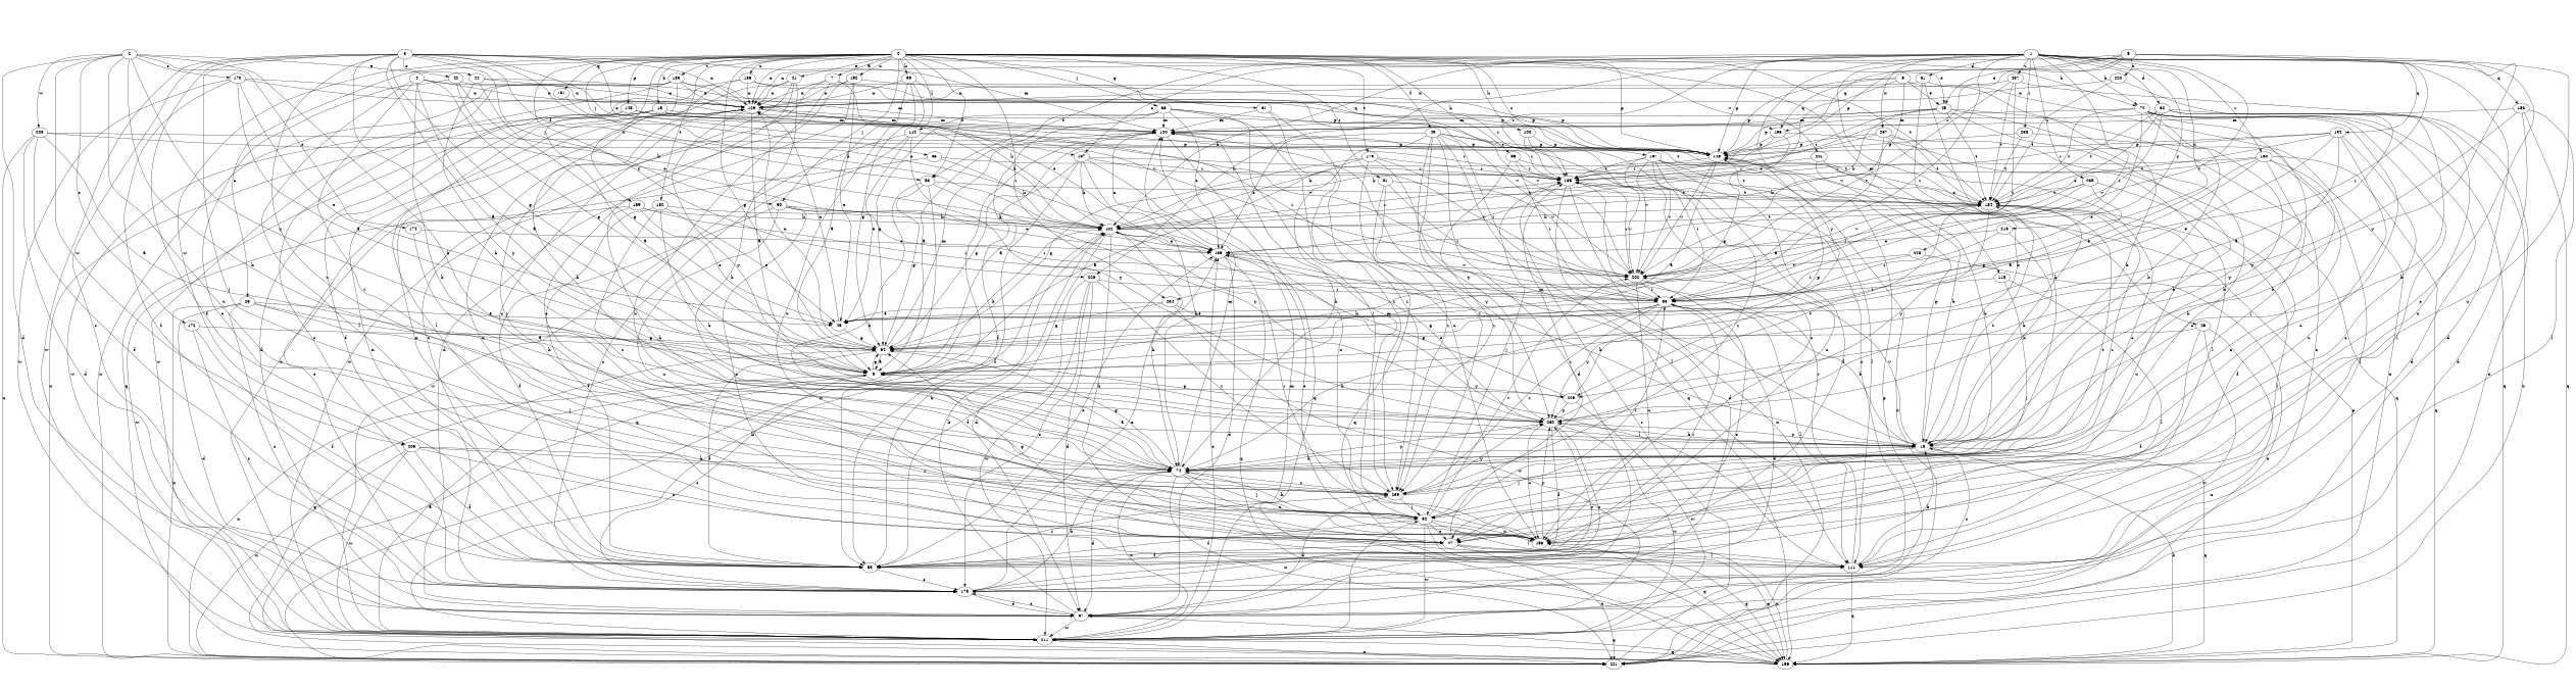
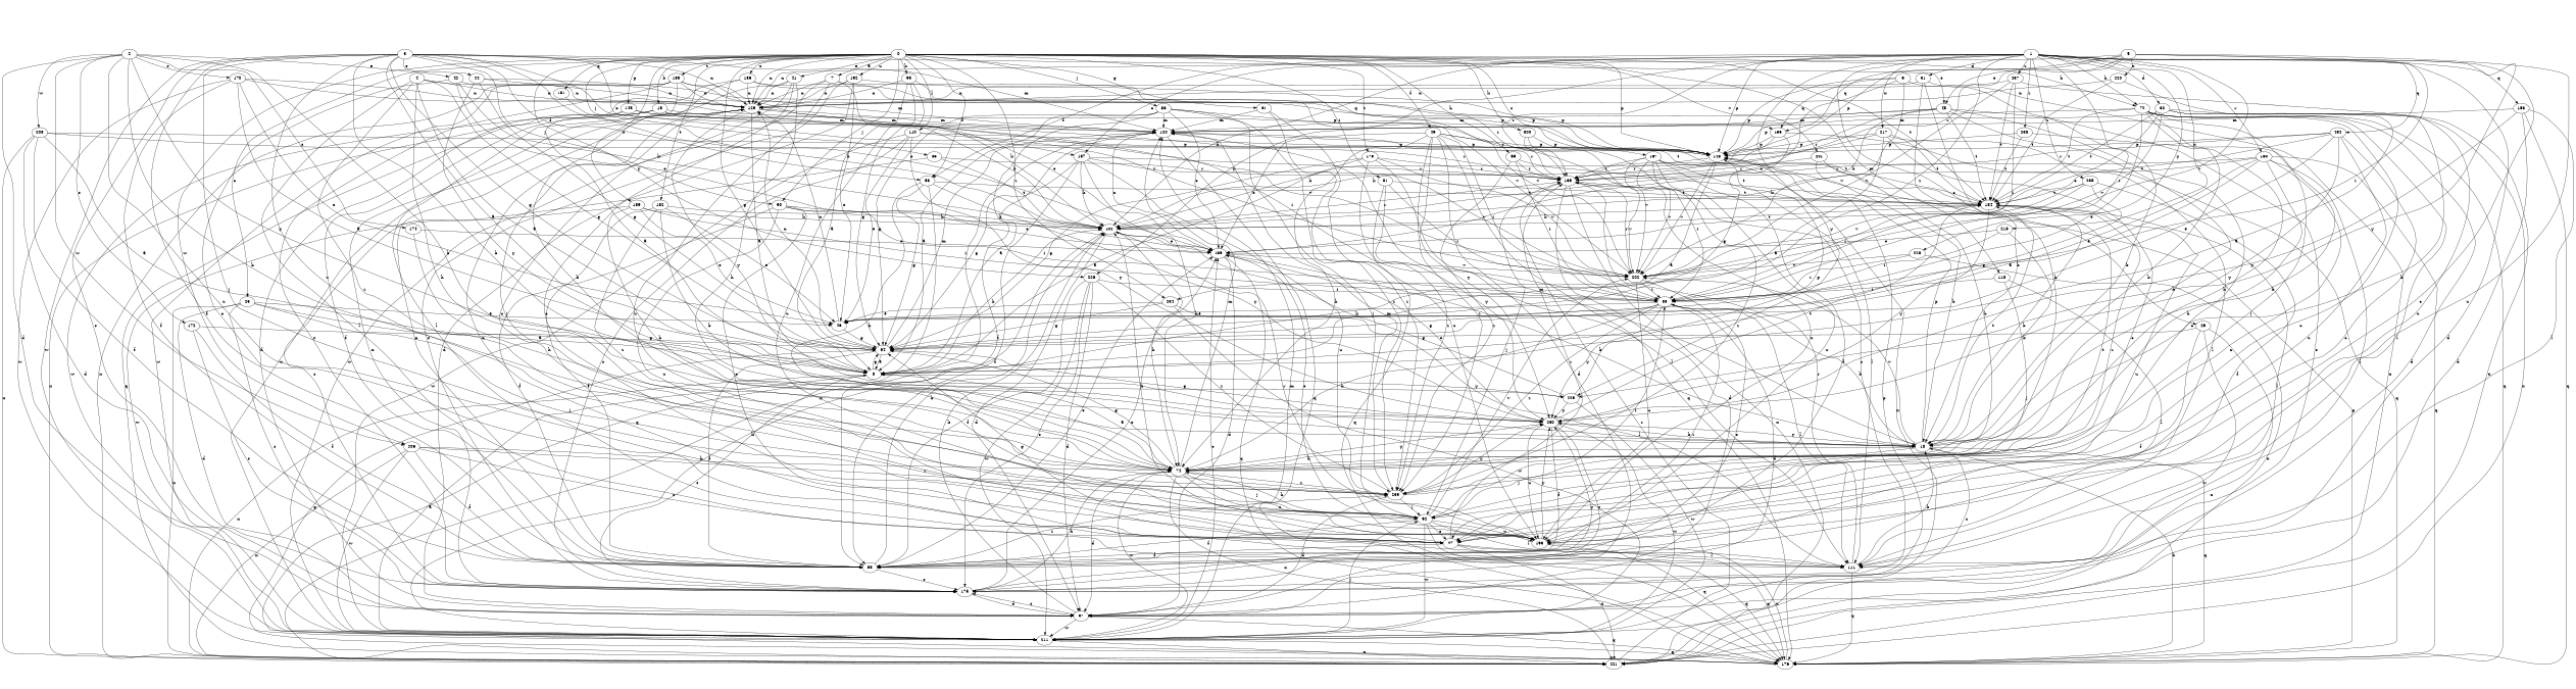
  strict digraph {
    0
    7
    15
    25
    41
    49
    53
    61
    64
    66
    72
    81
    85
    86
    90
    95
-   100
+   100 [label=800]
    110
    118
    129
    145
    148
    151
    167
    179
    182
    183
    184
    186
    189
    192
    201
    206
    226
    234
    102
    165
    193
    211
    202
    55
    120
    221
-   156
+   156 [label=176]
    37
    8
    92
    175
    46
    27
    74
    83
    139
    239
    230
    18
    111
    1
    26
    30
    31
    137
    153
-   154
+   154 [label=454]
    160
-   217 [label=267]
+   217
    218
    228
    229
    235
    237
    238
    2
    42
    170
    172
    174
    208
    3
    44
    45
    4
    155
    5
    220
    6
    0 -> 7 [label=a]
    0 -> 15 [label=b]
    0 -> 25 [label=c]
    0 -> 41 [label=e]
    0 -> 49 [label=f]
    0 -> 53 [label=f]
    0 -> 61 [label=g]
    0 -> 64 [label=g]
    0 -> 66 [label=h]
    0 -> 72 [label=h]
    0 -> 81 [label=i]
    0 -> 85 [label=j]
    0 -> 86 [label=j]
    0 -> 90 [label=j]
    0 -> 95 [label=k]
    0 -> 100 [label=k]
    0 -> 110 [label=l]
    0 -> 118 [label=m]
    0 -> 129 [label=n]
    0 -> 145 [label=p]
    0 -> 148 [label=p]
    0 -> 151 [label=q]
    0 -> 167 [label=s]
    0 -> 179 [label=t]
    0 -> 182 [label=t]
    0 -> 183 [label=t]
    0 -> 184 [label=t]
    0 -> 186 [label=u]
    0 -> 189 [label=u]
    0 -> 192 [label=u]
    0 -> 201 [label=v]
    0 -> 206 [label=w]
    0 -> 226 [label=y]
    0 -> 234 [label=z]
    7 -> 129 [label=n]
    7 -> 102 [label=k]
    7 -> 165 [label=r]
    7 -> 193 [label=u]
    7 -> 211 [label=w]
    15 -> 102 [label=k]
    15 -> 202 [label=v]
    15 -> 55 [label=f]
    15 -> 120 [label=m]
    15 -> 221 [label=x]
    15 -> 156 [label=q]
    25 -> 221 [label=x]
    25 -> 37 [label=d]
    25 -> 8 [label=a]
    25 -> 92 [label=j]
    25 -> 175 [label=s]
    25 -> 46 [label=e]
    41 -> 129 [label=n]
    41 -> 193 [label=u]
    41 -> 211 [label=w]
    41 -> 27 [label=c]
    41 -> 74 [label=h]
    49 -> 148 [label=p]
    49 -> 193 [label=u]
    49 -> 156 [label=q]
    49 -> 37 [label=d]
    49 -> 74 [label=h]
    49 -> 83 [label=i]
    49 -> 139 [label=o]
    49 -> 239 [label=z]
    49 -> 230 [label=y]
    53 -> 64 [label=g]
    53 -> 184 [label=t]
    53 -> 156 [label=q]
    53 -> 74 [label=h]
    53 -> 230 [label=y]
    61 -> 193 [label=u]
    61 -> 120 [label=m]
    61 -> 239 [label=z]
    64 -> 129 [label=n]
    64 -> 55 [label=f]
    64 -> 120 [label=m]
    64 -> 8 [label=a]
    66 -> 184 [label=t]
    66 -> 165 [label=r]
    66 -> 83 [label=i]
    66 -> 239 [label=z]
    72 -> 184 [label=t]
    72 -> 120 [label=m]
    72 -> 156 [label=q]
    72 -> 37 [label=d]
    72 -> 92 [label=j]
    72 -> 46 [label=e]
    72 -> 27 [label=c]
    72 -> 74 [label=h]
    72 -> 18 [label=b]
    72 -> 111 [label=l]
    81 -> 184 [label=t]
    81 -> 156 [label=q]
    81 -> 83 [label=i]
    81 -> 230 [label=y]
-   85 -> 102 [label=k]
+   85 -> 102 [label=t]
    85 -> 165 [label=r]
    85 -> 175 [label=s]
    86 -> 64 [label=g]
    86 -> 165 [label=r]
    86 -> 55 [label=f]
    86 -> 120 [label=m]
    86 -> 8 [label=a]
    86 -> 92 [label=j]
    86 -> 139 [label=o]
    86 -> 239 [label=z]
    90 -> 102 [label=k]
    90 -> 193 [label=u]
    90 -> 55 [label=f]
    90 -> 27 [label=c]
    90 -> 83 [label=i]
    90 -> 139 [label=o]
    95 -> 64 [label=g]
    95 -> 129 [label=n]
    95 -> 193 [label=u]
    95 -> 202 [label=v]
    95 -> 8 [label=a]
    100 -> 148 [label=p]
    100 -> 202 [label=v]
    100 -> 175 [label=s]
    110 -> 148 [label=p]
    110 -> 165 [label=r]
    110 -> 211 [label=w]
    110 -> 175 [label=s]
    110 -> 46 [label=e]
    110 -> 230 [label=y]
    118 -> 92 [label=j]
    118 -> 83 [label=i]
    118 -> 111 [label=l]
    129 -> 120 [label=m]
    129 -> 8 [label=a]
    129 -> 92 [label=j]
    129 -> 83 [label=i]
    129 -> 230 [label=y]
    145 -> 184 [label=t]
    145 -> 211 [label=w]
    145 -> 120 [label=m]
    145 -> 8 [label=a]
    148 -> 165 [label=r]
    148 -> 202 [label=v]
    148 -> 8 [label=a]
    151 -> 102 [label=k]
    167 -> 165 [label=r]
    167 -> 193 [label=u]
    167 -> 202 [label=v]
    167 -> 55 [label=f]
    167 -> 221 [label=x]
    167 -> 83 [label=i]
    167 -> 239 [label=z]
    167 -> 111 [label=l]
    179 -> 64 [label=g]
    179 -> 165 [label=r]
    179 -> 202 [label=v]
    179 -> 8 [label=a]
    179 -> 239 [label=z]
    179 -> 111 [label=l]
    182 -> 102 [label=k]
    182 -> 55 [label=f]
    182 -> 46 [label=e]
    182 -> 239 [label=z]
    182 -> 18 [label=b]
    183 -> 129 [label=n]
    183 -> 211 [label=w]
    183 -> 120 [label=m]
    183 -> 221 [label=x]
    183 -> 175 [label=s]
    183 -> 139 [label=o]
    183 -> 111 [label=l]
    184 -> 102 [label=k]
    184 -> 193 [label=u]
    184 -> 239 [label=z]
    184 -> 230 [label=y]
    184 -> 18 [label=b]
    184 -> 111 [label=l]
    186 -> 129 [label=n]
    186 -> 148 [label=p]
    186 -> 202 [label=v]
    186 -> 37 [label=d]
    186 -> 74 [label=h]
    189 -> 102 [label=k]
    189 -> 211 [label=w]
    189 -> 46 [label=e]
    189 -> 74 [label=h]
    189 -> 83 [label=i]
    192 -> 129 [label=n]
    192 -> 148 [label=p]
    192 -> 37 [label=d]
    192 -> 175 [label=s]
    192 -> 46 [label=e]
    201 -> 165 [label=r]
    201 -> 74 [label=h]
    201 -> 18 [label=b]
    206 -> 211 [label=w]
    206 -> 55 [label=f]
    206 -> 221 [label=x]
    206 -> 27 [label=c]
    206 -> 74 [label=h]
    206 -> 239 [label=z]
    226 -> 211 [label=w]
    226 -> 55 [label=f]
    226 -> 37 [label=d]
    226 -> 175 [label=s]
    226 -> 83 [label=i]
    226 -> 239 [label=z]
    234 -> 64 [label=g]
    234 -> 211 [label=w]
    234 -> 46 [label=e]
    234 -> 111 [label=l]
    102 -> 184 [label=t]
    102 -> 165 [label=r]
    102 -> 193 [label=r]
    102 -> 37 [label=d]
    102 -> 74 [label=h]
    102 -> 139 [label=o]
    165 -> 184 [label=t]
    165 -> 202 [label=v]
    165 -> 221 [label=x]
    165 -> 37 [label=d]
    165 -> 92 [label=j]
    193 -> 156 [label=q]
    193 -> 230 [label=y]
    211 -> 148 [label=p]
    211 -> 102 [label=k]
    211 -> 120 [label=m]
    211 -> 221 [label=x]
    211 -> 156 [label=q]
    211 -> 8 [label=a]
    211 -> 92 [label=j]
    211 -> 139 [label=o]
    202 -> 165 [label=r]
    202 -> 193 [label=u]
    202 -> 175 [label=s]
    202 -> 83 [label=i]
    55 -> 129 [label=n]
    55 -> 102 [label=k]
    55 -> 175 [label=s]
    55 -> 83 [label=i]
    55 -> 139 [label=o]
    55 -> 239 [label=z]
    120 -> 148 [label=p]
    120 -> 184 [label=t]
    120 -> 221 [label=x]
    120 -> 156 [label=q]
    120 -> 8 [label=a]
    120 -> 139 [label=o]
    221 -> 165 [label=r]
    156 -> 64 [label=g]
    156 -> 148 [label=p]
    156 -> 193 [label=u]
    156 -> 18 [label=b]
    37 -> 102 [label=k]
    37 -> 211 [label=w]
    37 -> 156 [label=q]
    37 -> 175 [label=s]
    8 -> 64 [label=g]
    8 -> 102 [label=k]
    8 -> 221 [label=x]
    8 -> 175 [label=s]
    8 -> 229 [label=y]
    92 -> 193 [label=u]
    92 -> 211 [label=w]
    92 -> 202 [label=v]
    92 -> 55 [label=f]
    92 -> 156 [label=q]
    92 -> 27 [label=c]
    92 -> 74 [label=h]
    92 -> 83 [label=i]
    92 -> 139 [label=o]
    92 -> 111 [label=l]
    175 -> 129 [label=n]
    175 -> 37 [label=d]
    175 -> 74 [label=h]
    175 -> 139 [label=o]
    175 -> 230 [label=y]
    46 -> 64 [label=g]
    46 -> 129 [label=n]
    27 -> 64 [label=g]
-   102 -> 27 [label=k]
+   27 -> 102 [label=k]
    27 -> 165 [label=r]
    27 -> 55 [label=f]
    27 -> 221 [label=x]
    27 -> 156 [label=q]
    27 -> 111 [label=l]
    74 -> 64 [label=g]
    74 -> 193 [label=u]
    74 -> 211 [label=w]
    74 -> 120 [label=m]
    74 -> 221 [label=x]
    74 -> 37 [label=d]
    74 -> 8 [label=a]
    74 -> 92 [label=j]
    74 -> 239 [label=z]
    74 -> 230 [label=y]
    83 -> 64 [label=g]
    83 -> 37 [label=d]
    83 -> 46 [label=e]
    83 -> 74 [label=h]
    83 -> 239 [label=z]
    83 -> 230 [label=y]
    83 -> 18 [label=b]
    83 -> 111 [label=l]
    139 -> 202 [label=v]
    139 -> 156 [label=q]
    139 -> 37 [label=d]
    139 -> 18 [label=b]
    239 -> 184 [label=t]
    239 -> 120 [label=m]
    239 -> 37 [label=d]
    239 -> 92 [label=j]
    239 -> 230 [label=y]
    230 -> 64 [label=g]
    230 -> 184 [label=t]
    230 -> 193 [label=u]
    230 -> 211 [label=w]
    230 -> 55 [label=f]
    230 -> 175 [label=s]
    230 -> 139 [label=o]
    230 -> 18 [label=b]
    18 -> 148 [label=p]
    18 -> 184 [label=t]
    18 -> 202 [label=v]
    18 -> 120 [label=m]
    18 -> 156 [label=q]
    18 -> 92 [label=j]
    18 -> 175 [label=s]
    18 -> 74 [label=h]
    18 -> 230 [label=y]
    111 -> 129 [label=n]
    111 -> 165 [label=r]
    111 -> 156 [label=q]
    111 -> 18 [label=b]
    1 -> 53 [label=f]
    1 -> 72 [label=h]
    1 -> 148 [label=p]
    1 -> 226 [label=y]
    1 -> 234 [label=z]
    1 -> 102 [label=k]
    1 -> 165 [label=r]
    1 -> 202 [label=v]
    1 -> 37 [label=d]
    1 -> 27 [label=c]
    1 -> 83 [label=i]
    1 -> 26 [label=c]
    1 -> 30 [label=d]
    1 -> 31 [label=d]
    1 -> 137 [label=o]
    1 -> 153 [label=q]
    1 -> 154 [label=q]
    1 -> 160 [label=r]
    1 -> 217 [label=x]
    1 -> 218 [label=x]
    1 -> 228 [label=y]
    1 -> 229 [label=y]
    1 -> 235 [label=z]
    1 -> 237 [label=z]
    1 -> 238 [label=z]
    26 -> 64 [label=g]
    26 -> 211 [label=w]
    26 -> 55 [label=f]
    26 -> 221 [label=x]
    30 -> 184 [label=t]
    30 -> 202 [label=v]
    30 -> 120 [label=m]
    30 -> 221 [label=x]
    30 -> 8 [label=a]
    30 -> 139 [label=o]
    30 -> 18 [label=b]
    31 -> 129 [label=n]
    31 -> 221 [label=x]
    31 -> 74 [label=h]
    31 -> 18 [label=b]
    137 -> 64 [label=g]
    137 -> 102 [label=k]
    137 -> 165 [label=r]
    137 -> 193 [label=u]
    137 -> 202 [label=v]
    137 -> 55 [label=f]
    137 -> 74 [label=h]
    153 -> 120 [label=m]
    153 -> 156 [label=q]
    153 -> 37 [label=d]
    153 -> 230 [label=y]
    153 -> 111 [label=l]
    154 -> 148 [label=p]
    154 -> 184 [label=t]
    154 -> 165 [label=r]
    154 -> 193 [label=u]
    154 -> 46 [label=e]
    154 -> 27 [label=c]
    154 -> 230 [label=y]
    160 -> 102 [label=k]
    160 -> 165 [label=r]
    160 -> 156 [label=q]
    160 -> 8 [label=a]
    160 -> 46 [label=e]
    160 -> 27 [label=c]
    160 -> 74 [label=h]
    160 -> 111 [label=l]
    217 -> 148 [label=p]
    217 -> 184 [label=t]
    217 -> 102 [label=k]
    217 -> 156 [label=q]
    217 -> 8 [label=a]
    217 -> 27 [label=c]
    218 -> 83 [label=i]
    218 -> 139 [label=o]
    218 -> 18 [label=b]
    228 -> 202 [label=v]
    228 -> 221 [label=x]
    228 -> 83 [label=i]
    229 -> 148 [label=p]
    229 -> 102 [label=k]
    229 -> 211 [label=w]
    229 -> 230 [label=y]
    235 -> 64 [label=g]
    235 -> 184 [label=t]
    235 -> 202 [label=v]
    235 -> 55 [label=f]
    235 -> 83 [label=i]
    237 -> 129 [label=n]
    237 -> 184 [label=t]
    237 -> 202 [label=v]
    237 -> 221 [label=x]
    237 -> 83 [label=i]
    238 -> 148 [label=p]
    238 -> 184 [label=t]
    238 -> 18 [label=b]
    2 -> 206 [label=w]
    2 -> 193 [label=u]
    2 -> 37 [label=d]
    2 -> 74 [label=h]
    2 -> 18 [label=b]
    2 -> 229 [label=y]
    2 -> 42 [label=e]
    2 -> 170 [label=s]
    2 -> 172 [label=s]
    2 -> 174 [label=s]
    2 -> 208 [label=w]
    42 -> 129 [label=n]
    42 -> 102 [label=k]
    42 -> 27 [label=c]
    42 -> 139 [label=o]
    170 -> 129 [label=n]
    170 -> 148 [label=p]
    170 -> 211 [label=w]
    170 -> 55 [label=f]
    170 -> 8 [label=a]
    170 -> 46 [label=e]
    172 -> 64 [label=g]
    172 -> 55 [label=f]
    172 -> 175 [label=s]
    174 -> 74 [label=h]
    174 -> 139 [label=o]
    208 -> 148 [label=p]
    208 -> 165 [label=r]
    208 -> 55 [label=f]
    208 -> 221 [label=x]
    208 -> 37 [label=d]
    208 -> 8 [label=a]
    3 -> 53 [label=f]
    3 -> 64 [label=g]
    3 -> 90 [label=j]
    3 -> 129 [label=n]
    3 -> 211 [label=w]
    3 -> 202 [label=v]
    3 -> 55 [label=f]
    3 -> 120 [label=m]
    3 -> 8 [label=a]
    3 -> 92 [label=j]
    3 -> 175 [label=s]
    3 -> 139 [label=o]
    3 -> 239 [label=z]
    3 -> 18 [label=b]
    3 -> 137 [label=o]
    3 -> 44 [label=e]
    3 -> 45 [label=e]
    44 -> 64 [label=g]
    44 -> 129 [label=n]
    44 -> 148 [label=p]
    44 -> 230 [label=y]
    45 -> 148 [label=p]
    45 -> 184 [label=t]
    45 -> 102 [label=k]
    45 -> 165 [label=r]
    45 -> 120 [label=m]
    45 -> 175 [label=s]
    45 -> 27 [label=c]
    45 -> 74 [label=h]
    4 -> 64 [label=g]
    4 -> 129 [label=n]
    4 -> 8 [label=a]
    4 -> 74 [label=h]
    4 -> 239 [label=z]
    4 -> 111 [label=l]
    4 -> 155 [label=q]
    155 -> 64 [label=g]
    155 -> 148 [label=p]
    155 -> 102 [label=k]
    155 -> 111 [label=l]
    5 -> 129 [label=n]
    5 -> 148 [label=p]
    5 -> 165 [label=r]
    5 -> 193 [label=u]
    5 -> 83 [label=i]
    5 -> 229 [label=y]
    5 -> 45 [label=e]
    5 -> 155 [label=q]
    5 -> 220 [label=x]
    220 -> 129 [label=n]
    220 -> 184 [label=t]
    220 -> 193 [label=u]
    6 -> 148 [label=p]
    6 -> 202 [label=v]
    6 -> 139 [label=o]
    6 -> 18 [label=b]
-   6 -> 45 [label=e]
    6 -> 155 [label=q]
  }
